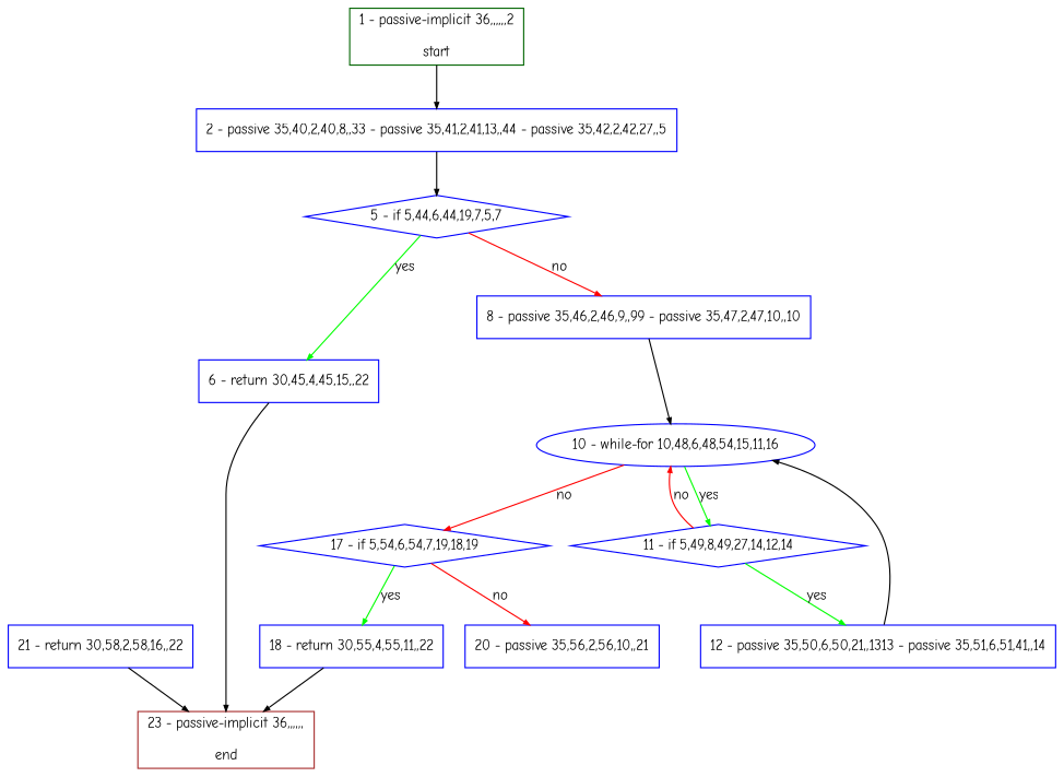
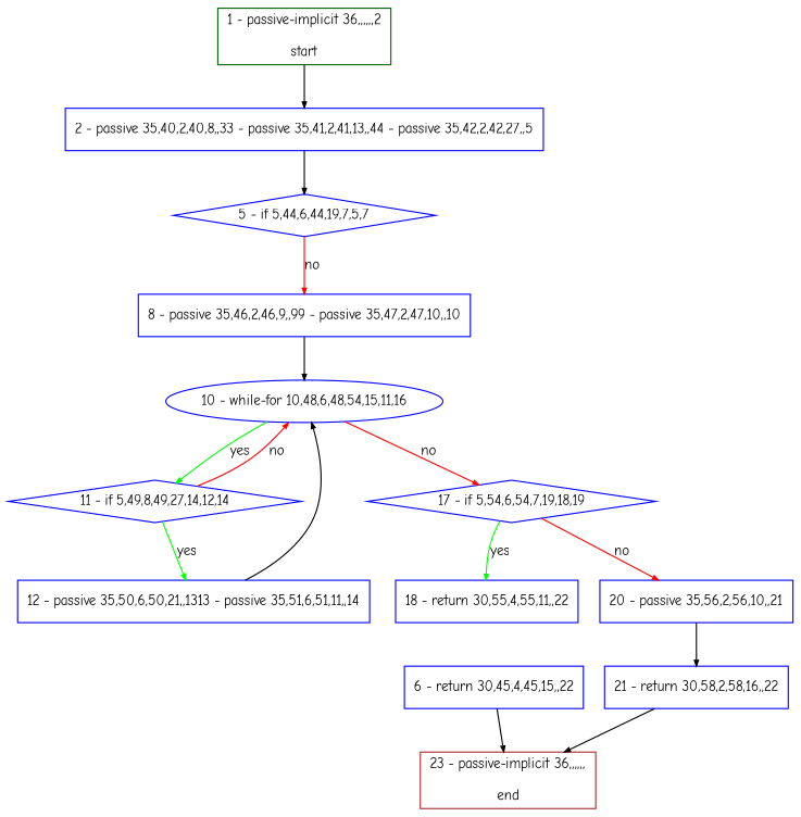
  digraph {
    bgcolor=white
    compound=true
    fillcolor="#FFFFCC"
    fontname="Comic Neue"
    fontsize=12
    pack=true
    packmode=clust
    style="rounded,filled"
    node [color="#0000ff" compound=true fillcolor="#ffffff" fixedsize=false fontname="Comic Neue" fontsize=12 node_initialized=no shape=box style=filled]
    edge [arrowhead=normal arrowsize=0.5 arrowtail=none color="#000000" compound=true dir=forward fontcolor=black fontname="Comic Neue" fontsize=12]
    n1 [label="2 - passive 35,40,2,40,8,,33 - passive 35,41,2,41,13,,44 - passive 35,42,2,42,27,,5"]
    n2 [label="5 - if 5,44,6,44,19,7,5,7" shape=diamond]
    n3 [label="6 - return 30,45,4,45,15,,22"]
    n4 [label="8 - passive 35,46,2,46,9,,99 - passive 35,47,2,47,10,,10"]
    n5 [color="#006400" label="1 - passive-implicit 36,,,,,,2\n\nstart"]
    n6 [color="#a52a2a" label="23 - passive-implicit 36,,,,,,\n\nend"]
    n7 [label="10 - while-for 10,48,6,48,54,15,11,16" shape=oval]
    n8 [label="11 - if 5,49,8,49,27,14,12,14" shape=diamond]
    n9 [label="17 - if 5,54,6,54,7,19,18,19" shape=diamond]
-   n10 [label="12 - passive 35,50,6,50,21,,1313 - passive 35,51,6,51,41,,14"]
+   n10 [label="12 - passive 35,50,6,50,21,,1313 - passive 35,51,6,51,11,,14"]
    n11 [label="18 - return 30,55,4,55,11,,22"]
    n12 [label="20 - passive 35,56,2,56,10,,21"]
    n13 [label="21 - return 30,58,2,58,16,,22"]
    n1 -> n2
-   n2 -> n3 [color="#00ff00" label=yes]
    n2 -> n4 [color="#ff0000" label=no]
    n3 -> n6
    n4 -> n7
    n5 -> n1
    n7 -> n8 [color="#00ff00" label=yes]
    n7 -> n9 [color="#ff0000" label=no]
    n8 -> n7 [color="#ff0000" label=no]
    n8 -> n10 [color="#00ff00" label=yes]
    n9 -> n11 [color="#00ff00" label=yes]
    n9 -> n12 [color="#ff0000" label=no]
    n10 -> n7
-   n11 -> n6
+   n12 -> n13
    n13 -> n6
  }
